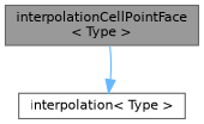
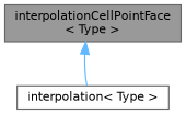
  digraph {
    node [color=gray40 fontname=Helvetica fontsize=10 shape=box style=filled]
    n1 [fillcolor=grey60 fontcolor=black height=0.2 label="interpolationCellPointFace\l\< Type \>" width=0.4]
    n2 [fillcolor=white height=0.2 label="interpolation\< Type \>" width=0.4]
-   n2 -> n1 [color=steelblue1 dir=back fontname=Helvetica fontsize=10 labelfontname=Helvetica labelfontsize=10 style=solid]
+   n1 -> n2 [color=steelblue1 dir=back fontname=Helvetica fontsize=10 labelfontname=Helvetica labelfontsize=10 style=solid]
  }
